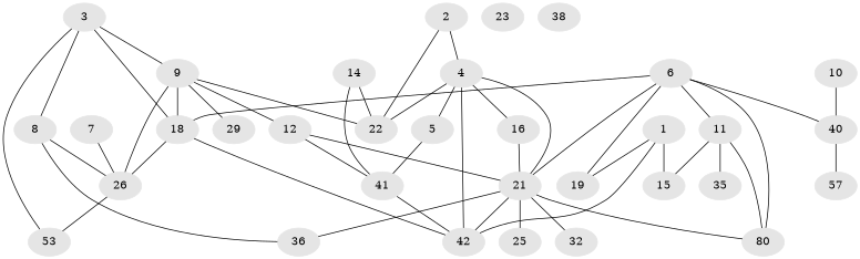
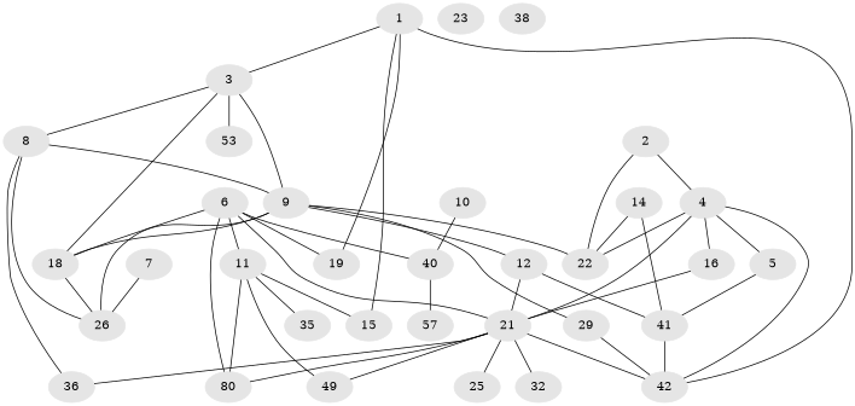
  graph {
    node [color=gray90 style=filled]
    1 [super="+28"]
    3 [super="+46"]
    15 [super="+17"]
    19
    42 [super="+48"]
    8 [super="+37"]
    9 [super="+33"]
    18 [super="+54"]
    53
    2 [super="+13"]
    4 [super="+44"]
    22 [super="+58"]
    5 [super="+20"]
    16 [super="+43"]
    21 [super="+56"]
    26 [super="+45"]
    36
    12 [super="+39"]
    29
    41 [super="+55"]
    n21 [label=80 super="+51"]
+   49
    25 [super="+31"]
    32 [super="+34"]
    6 [super="+27"]
    11 [super="+52"]
    40 [super="+47"]
    35
    57
    7 [super="+30"]
    10
    14
    23
    38
+   1 -- 3
    1 -- 15
    1 -- 19
    1 -- 42
    3 -- 8
    3 -- 9
    3 -- 18
    3 -- 53
+   8 -- 9
    8 -- 26
    8 -- 36
    9 -- 18
    9 -- 22
    9 -- 26 [weight=2]
    9 -- 12
    9 -- 29
-   18 -- 42
+   29 -- 42
    18 -- 26
    2 -- 4
    2 -- 22
    4 -- 42
    4 -- 22
    4 -- 5
    4 -- 16
    4 -- 21
    5 -- 41
    16 -- 21
    21 -- 42
    21 -- 36
    21 -- n21
+   21 -- 49
    21 -- 25
    21 -- 32
-   26 -- 53
    12 -- 21
    12 -- 41
    41 -- 42
    6 -- 19
    6 -- 18
    6 -- 21
    6 -- n21
    6 -- 11
    6 -- 40
    11 -- 15
    11 -- n21
+   11 -- 49
    11 -- 35
    40 -- 57
    7 -- 26
    10 -- 40
    14 -- 22
    14 -- 41
  }
